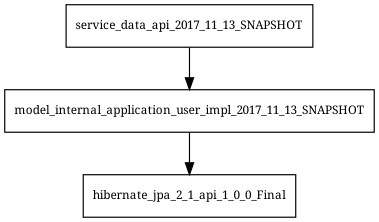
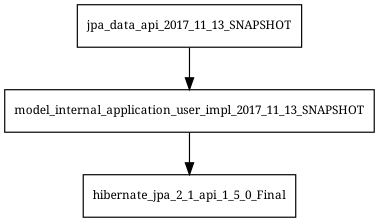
  digraph {
    fontname="Noto Serif"
    node [fontname="Noto Serif" fontsize=10.0 shape=box]
    edge [fontname="Noto Serif"]
-   service_data_api_2017_11_13_SNAPSHOT
+   service_data_api_2017_11_13_SNAPSHOT [label=jpa_data_api_2017_11_13_SNAPSHOT]
    model_internal_application_user_impl_2017_11_13_SNAPSHOT
-   hibernate_jpa_2_1_api_1_0_0_Final
+   hibernate_jpa_2_1_api_1_0_0_Final [label=hibernate_jpa_2_1_api_1_5_0_Final]
    service_data_api_2017_11_13_SNAPSHOT -> model_internal_application_user_impl_2017_11_13_SNAPSHOT
    model_internal_application_user_impl_2017_11_13_SNAPSHOT -> hibernate_jpa_2_1_api_1_0_0_Final
  }
